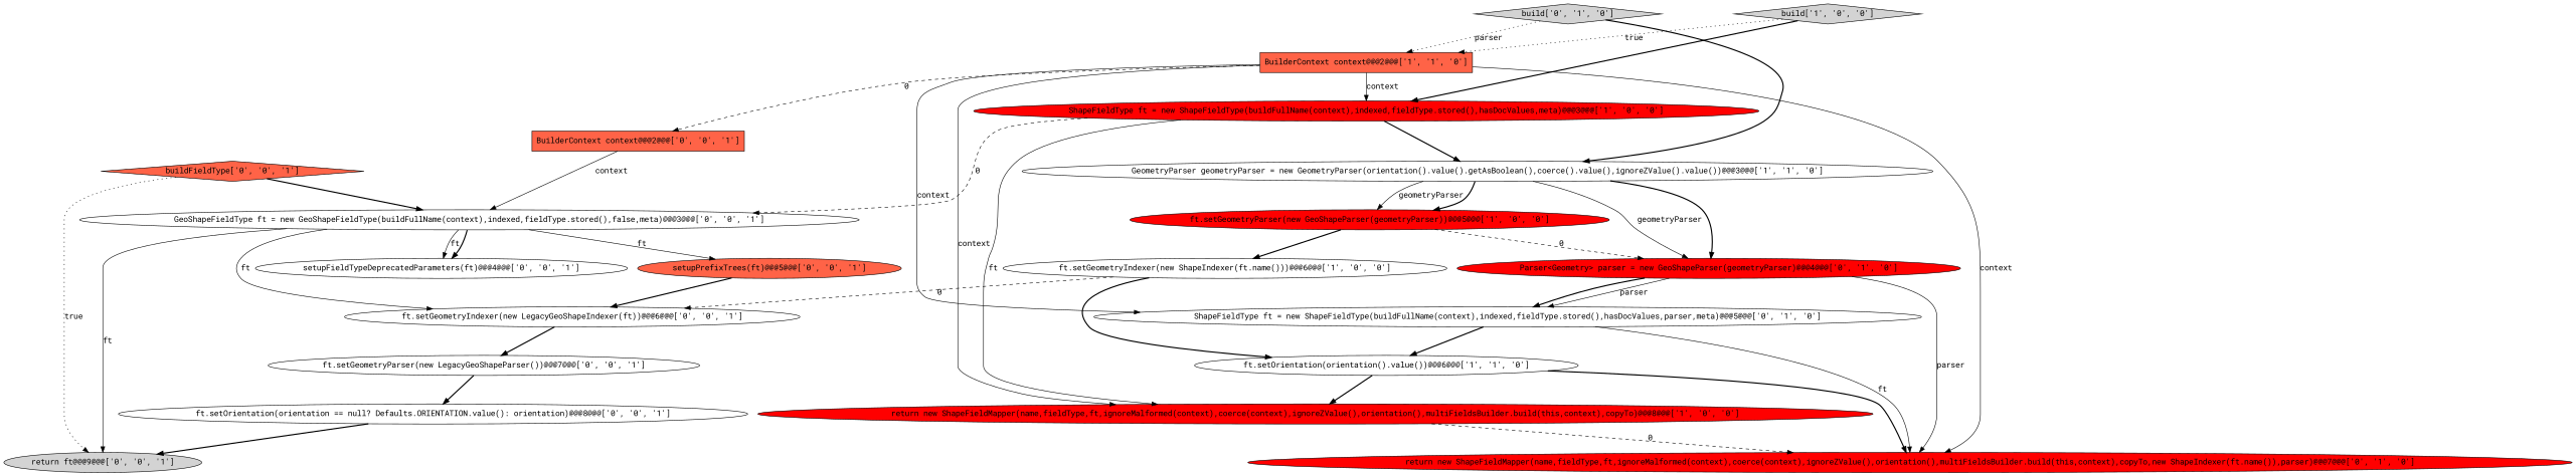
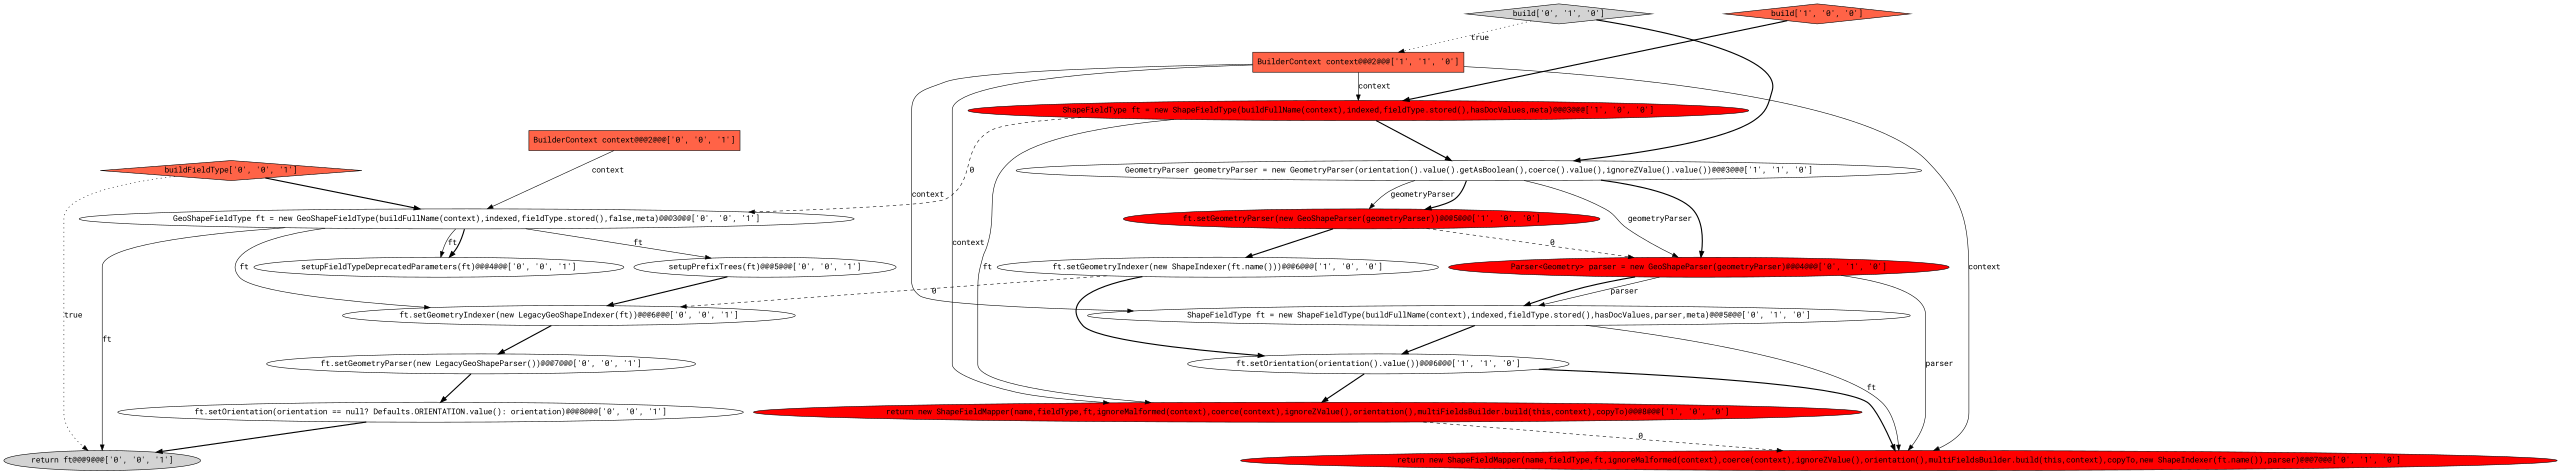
  digraph {
    fontname="Roboto Mono"
    node [fillcolor=white fontname="Roboto Mono" shape=ellipse style=filled]
    edge [fontname="Roboto Mono" style=bold]
    n1 [fillcolor=tomato label="buildFieldType['0', '0', '1']" shape=diamond]
    n2 [label="GeoShapeFieldType ft = new GeoShapeFieldType(buildFullName(context),indexed,fieldType.stored(),false,meta)@@@3@@@['0', '0', '1']"]
    n3 [fillcolor=lightgray label="return ft@@@9@@@['0', '0', '1']"]
    n4 [label="setupFieldTypeDeprecatedParameters(ft)@@@4@@@['0', '0', '1']"]
    n5 [label="ft.setGeometryIndexer(new LegacyGeoShapeIndexer(ft))@@@6@@@['0', '0', '1']"]
-   n6 [fillcolor=tomato label="setupPrefixTrees(ft)@@@5@@@['0', '0', '1']"]
+   n6 [label="setupPrefixTrees(ft)@@@5@@@['0', '0', '1']"]
    n7 [fillcolor=tomato label="BuilderContext context@@@2@@@['0', '0', '1']" shape=box]
    n8 [fillcolor=red label="ShapeFieldType ft = new ShapeFieldType(buildFullName(context),indexed,fieldType.stored(),hasDocValues,meta)@@@3@@@['1', '0', '0']"]
    n9 [label="GeometryParser geometryParser = new GeometryParser(orientation().value().getAsBoolean(),coerce().value(),ignoreZValue().value())@@@3@@@['1', '1', '0']"]
    n10 [fillcolor=red label="return new ShapeFieldMapper(name,fieldType,ft,ignoreMalformed(context),coerce(context),ignoreZValue(),orientation(),multiFieldsBuilder.build(this,context),copyTo)@@@8@@@['1', '0', '0']"]
    n11 [fillcolor=red label="Parser<Geometry> parser = new GeoShapeParser(geometryParser)@@@4@@@['0', '1', '0']"]
    n12 [fillcolor=red label="ft.setGeometryParser(new GeoShapeParser(geometryParser))@@@5@@@['1', '0', '0']"]
    n13 [fillcolor=red label="return new ShapeFieldMapper(name,fieldType,ft,ignoreMalformed(context),coerce(context),ignoreZValue(),orientation(),multiFieldsBuilder.build(this,context),copyTo,new ShapeIndexer(ft.name()),parser)@@@7@@@['0', '1', '0']"]
    n14 [label="ShapeFieldType ft = new ShapeFieldType(buildFullName(context),indexed,fieldType.stored(),hasDocValues,parser,meta)@@@5@@@['0', '1', '0']"]
    n15 [label="ft.setOrientation(orientation().value())@@@6@@@['1', '1', '0']"]
    n16 [label="ft.setGeometryParser(new LegacyGeoShapeParser())@@@7@@@['0', '0', '1']"]
    n17 [label="ft.setOrientation(orientation == null? Defaults.ORIENTATION.value(): orientation)@@@8@@@['0', '0', '1']"]
    n18 [label="ft.setGeometryIndexer(new ShapeIndexer(ft.name()))@@@6@@@['1', '0', '0']"]
    n19 [fillcolor=lightgray label="build['0', '1', '0']" shape=diamond]
    n20 [fillcolor=tomato label="BuilderContext context@@@2@@@['1', '1', '0']" shape=box]
-   n21 [fillcolor=lightgray label="build['1', '0', '0']" shape=diamond]
+   n21 [fillcolor=tomato label="build['1', '0', '0']" shape=diamond]
    n1 -> n2
    n1 -> n3 [label=true style=dotted]
    n2 -> n3 [label=ft style=solid]
    n2 -> n4 [label=ft style=solid]
    n2 -> n4
    n2 -> n5 [label=ft style=solid]
    n2 -> n6 [label=ft style=solid]
    n5 -> n16
    n6 -> n5
    n7 -> n2 [label=context style=solid]
    n8 -> n2 [label=0 style=dashed]
    n8 -> n9
    n8 -> n10 [label=ft style=solid]
    n9 -> n11 [label=geometryParser style=solid]
    n9 -> n11
    n9 -> n12 [label=geometryParser style=solid]
    n9 -> n12
    n10 -> n13 [label=0 style=dashed]
    n11 -> n13 [label=parser style=solid]
    n11 -> n14 [label=parser style=solid]
    n11 -> n14
    n12 -> n11 [label=0 style=dashed]
    n12 -> n18
    n14 -> n13 [label=ft style=solid]
    n14 -> n15
    n15 -> n10
    n15 -> n13
    n16 -> n17
    n17 -> n3
    n18 -> n5 [label=0 style=dashed]
    n18 -> n15
    n19 -> n9
-   n19 -> n20 [label=parser style=dotted]
-   n20 -> n7 [label=0 style=dashed]
+   n19 -> n20 [label=true style=dotted]
    n20 -> n8 [label=context style=solid]
    n20 -> n10 [label=context style=solid]
    n20 -> n13 [label=context style=solid]
    n20 -> n14 [label=context style=solid]
    n21 -> n8
-   n21 -> n20 [label=true style=dotted]
  }
